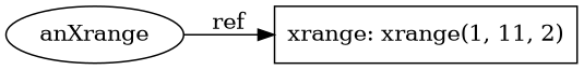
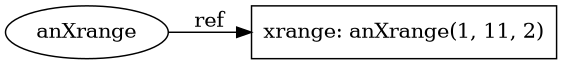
  digraph {
    rankdir=LR
    n1 [label=anXrange shape=ellipse]
-   n2 [label="xrange: xrange(1, 11, 2)" shape=box]
+   n2 [label="xrange: anXrange(1, 11, 2)" shape=box]
    n1 -> n2 [label=ref]
  }
